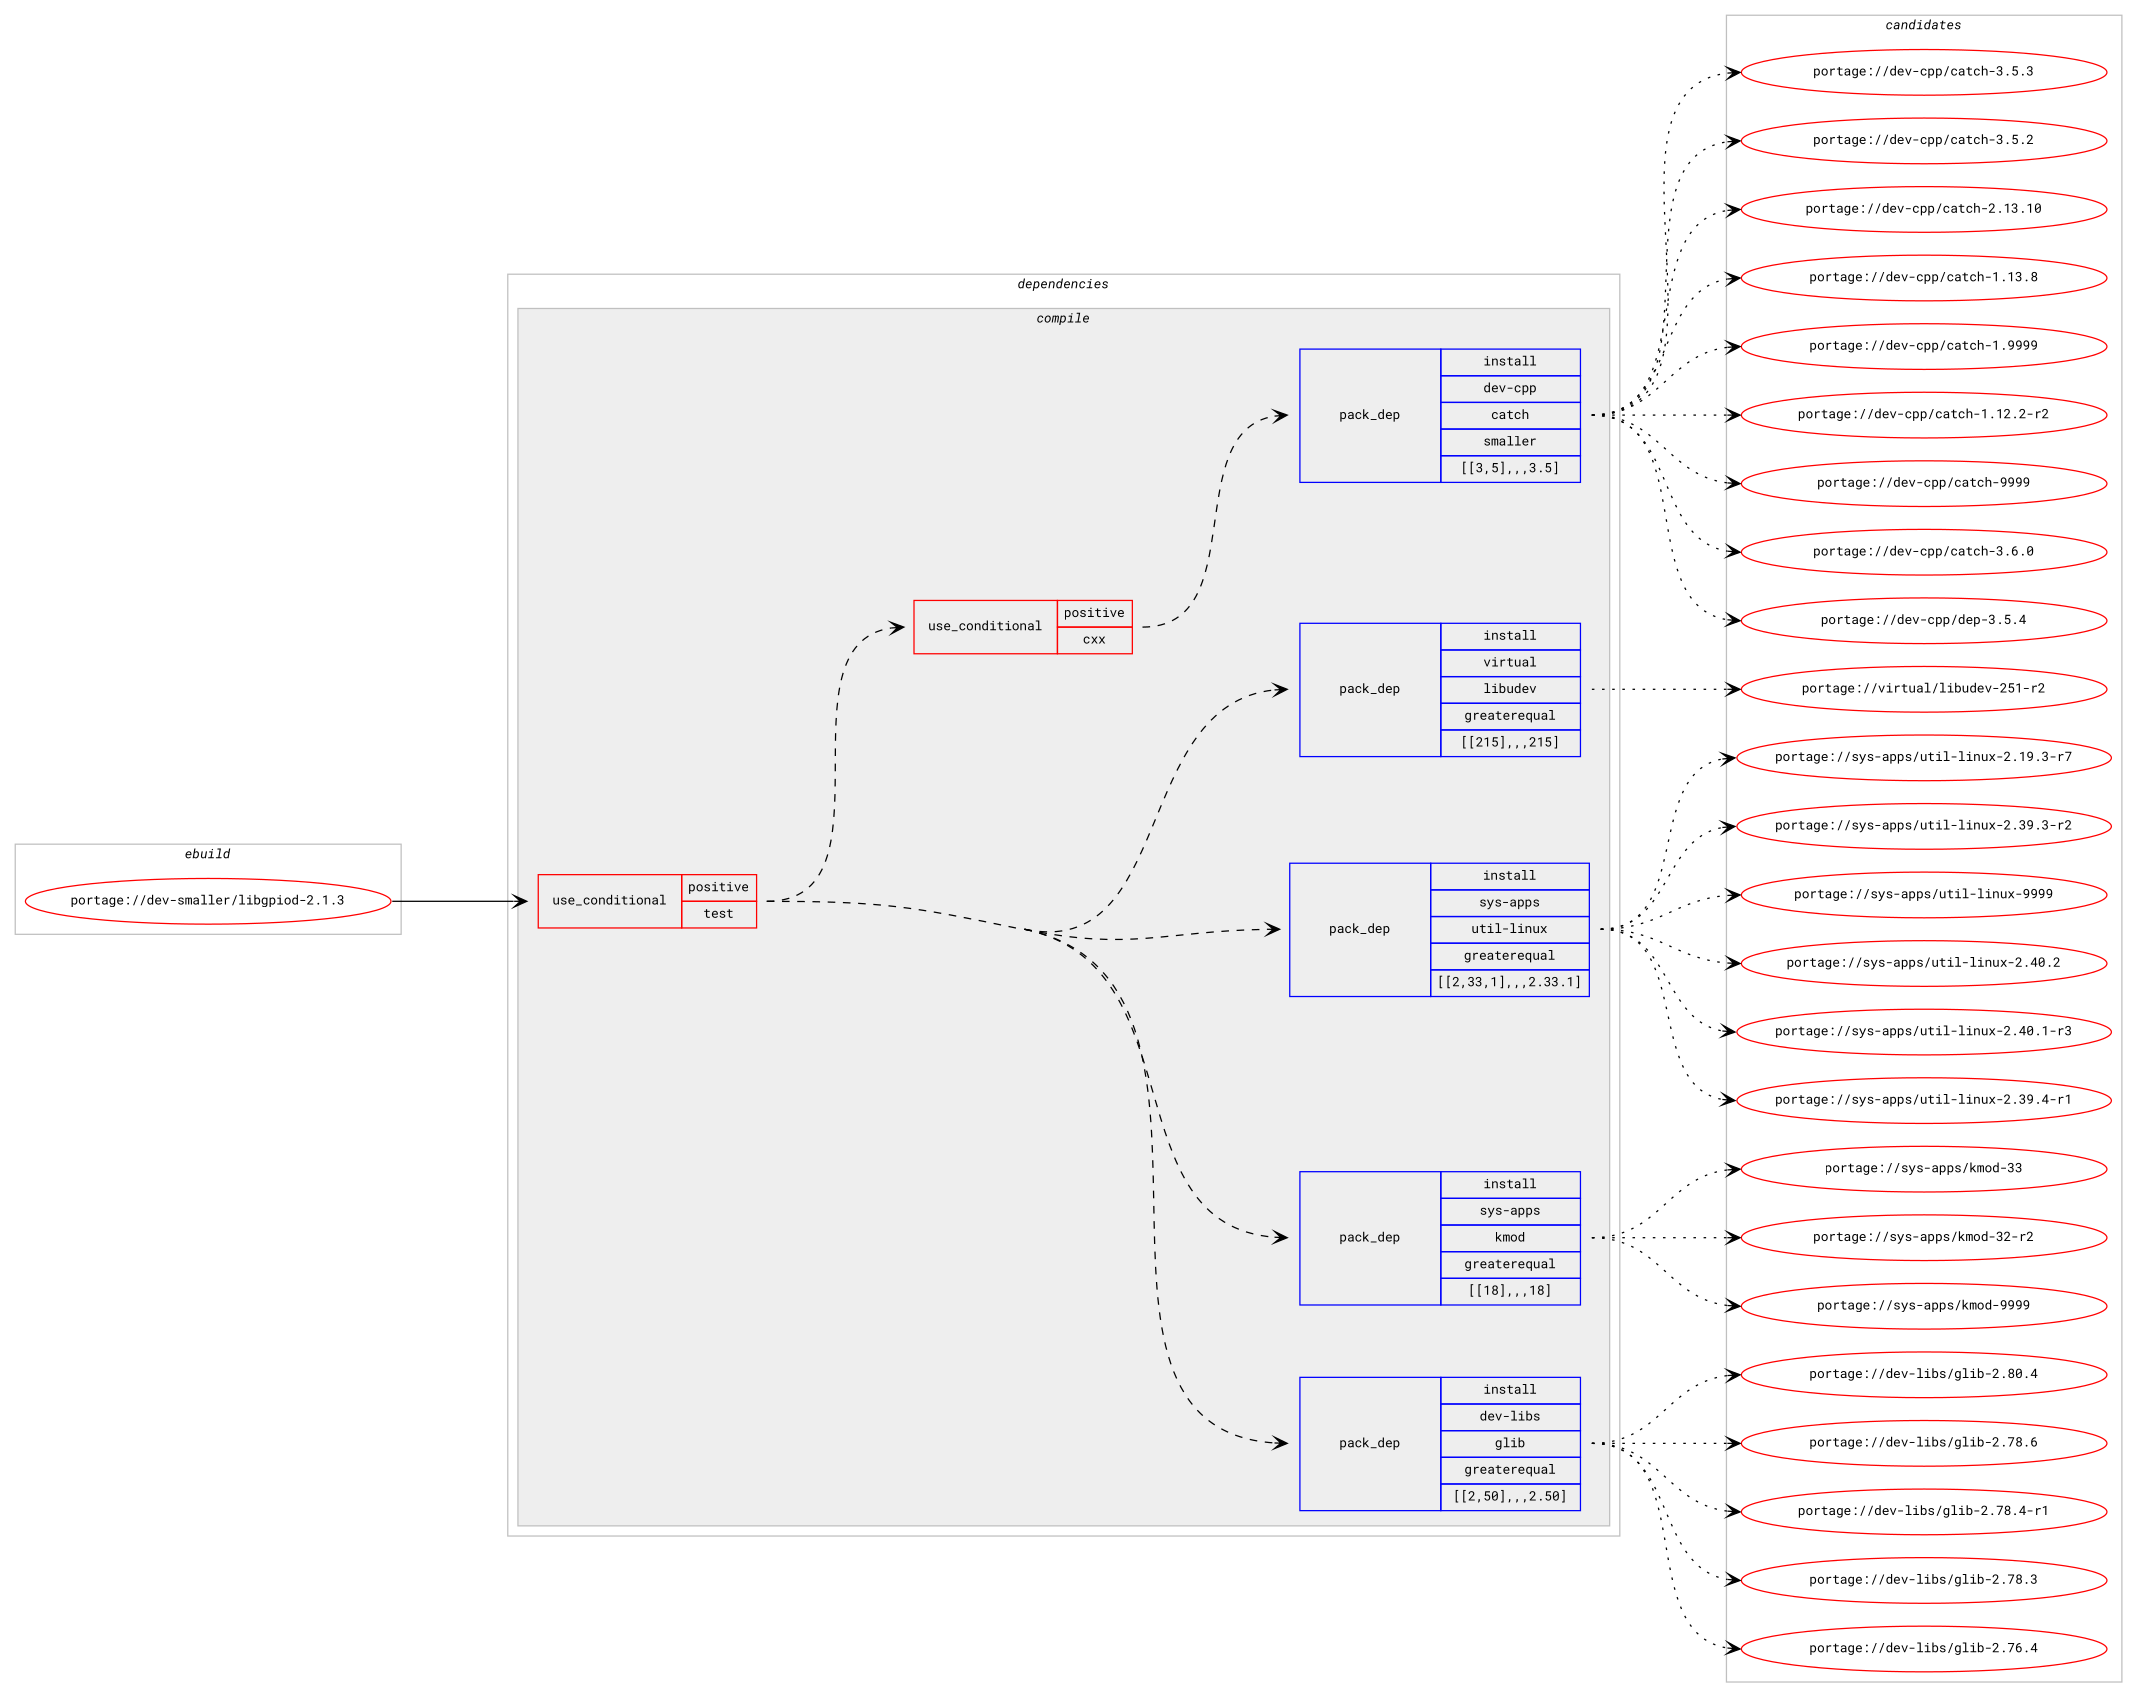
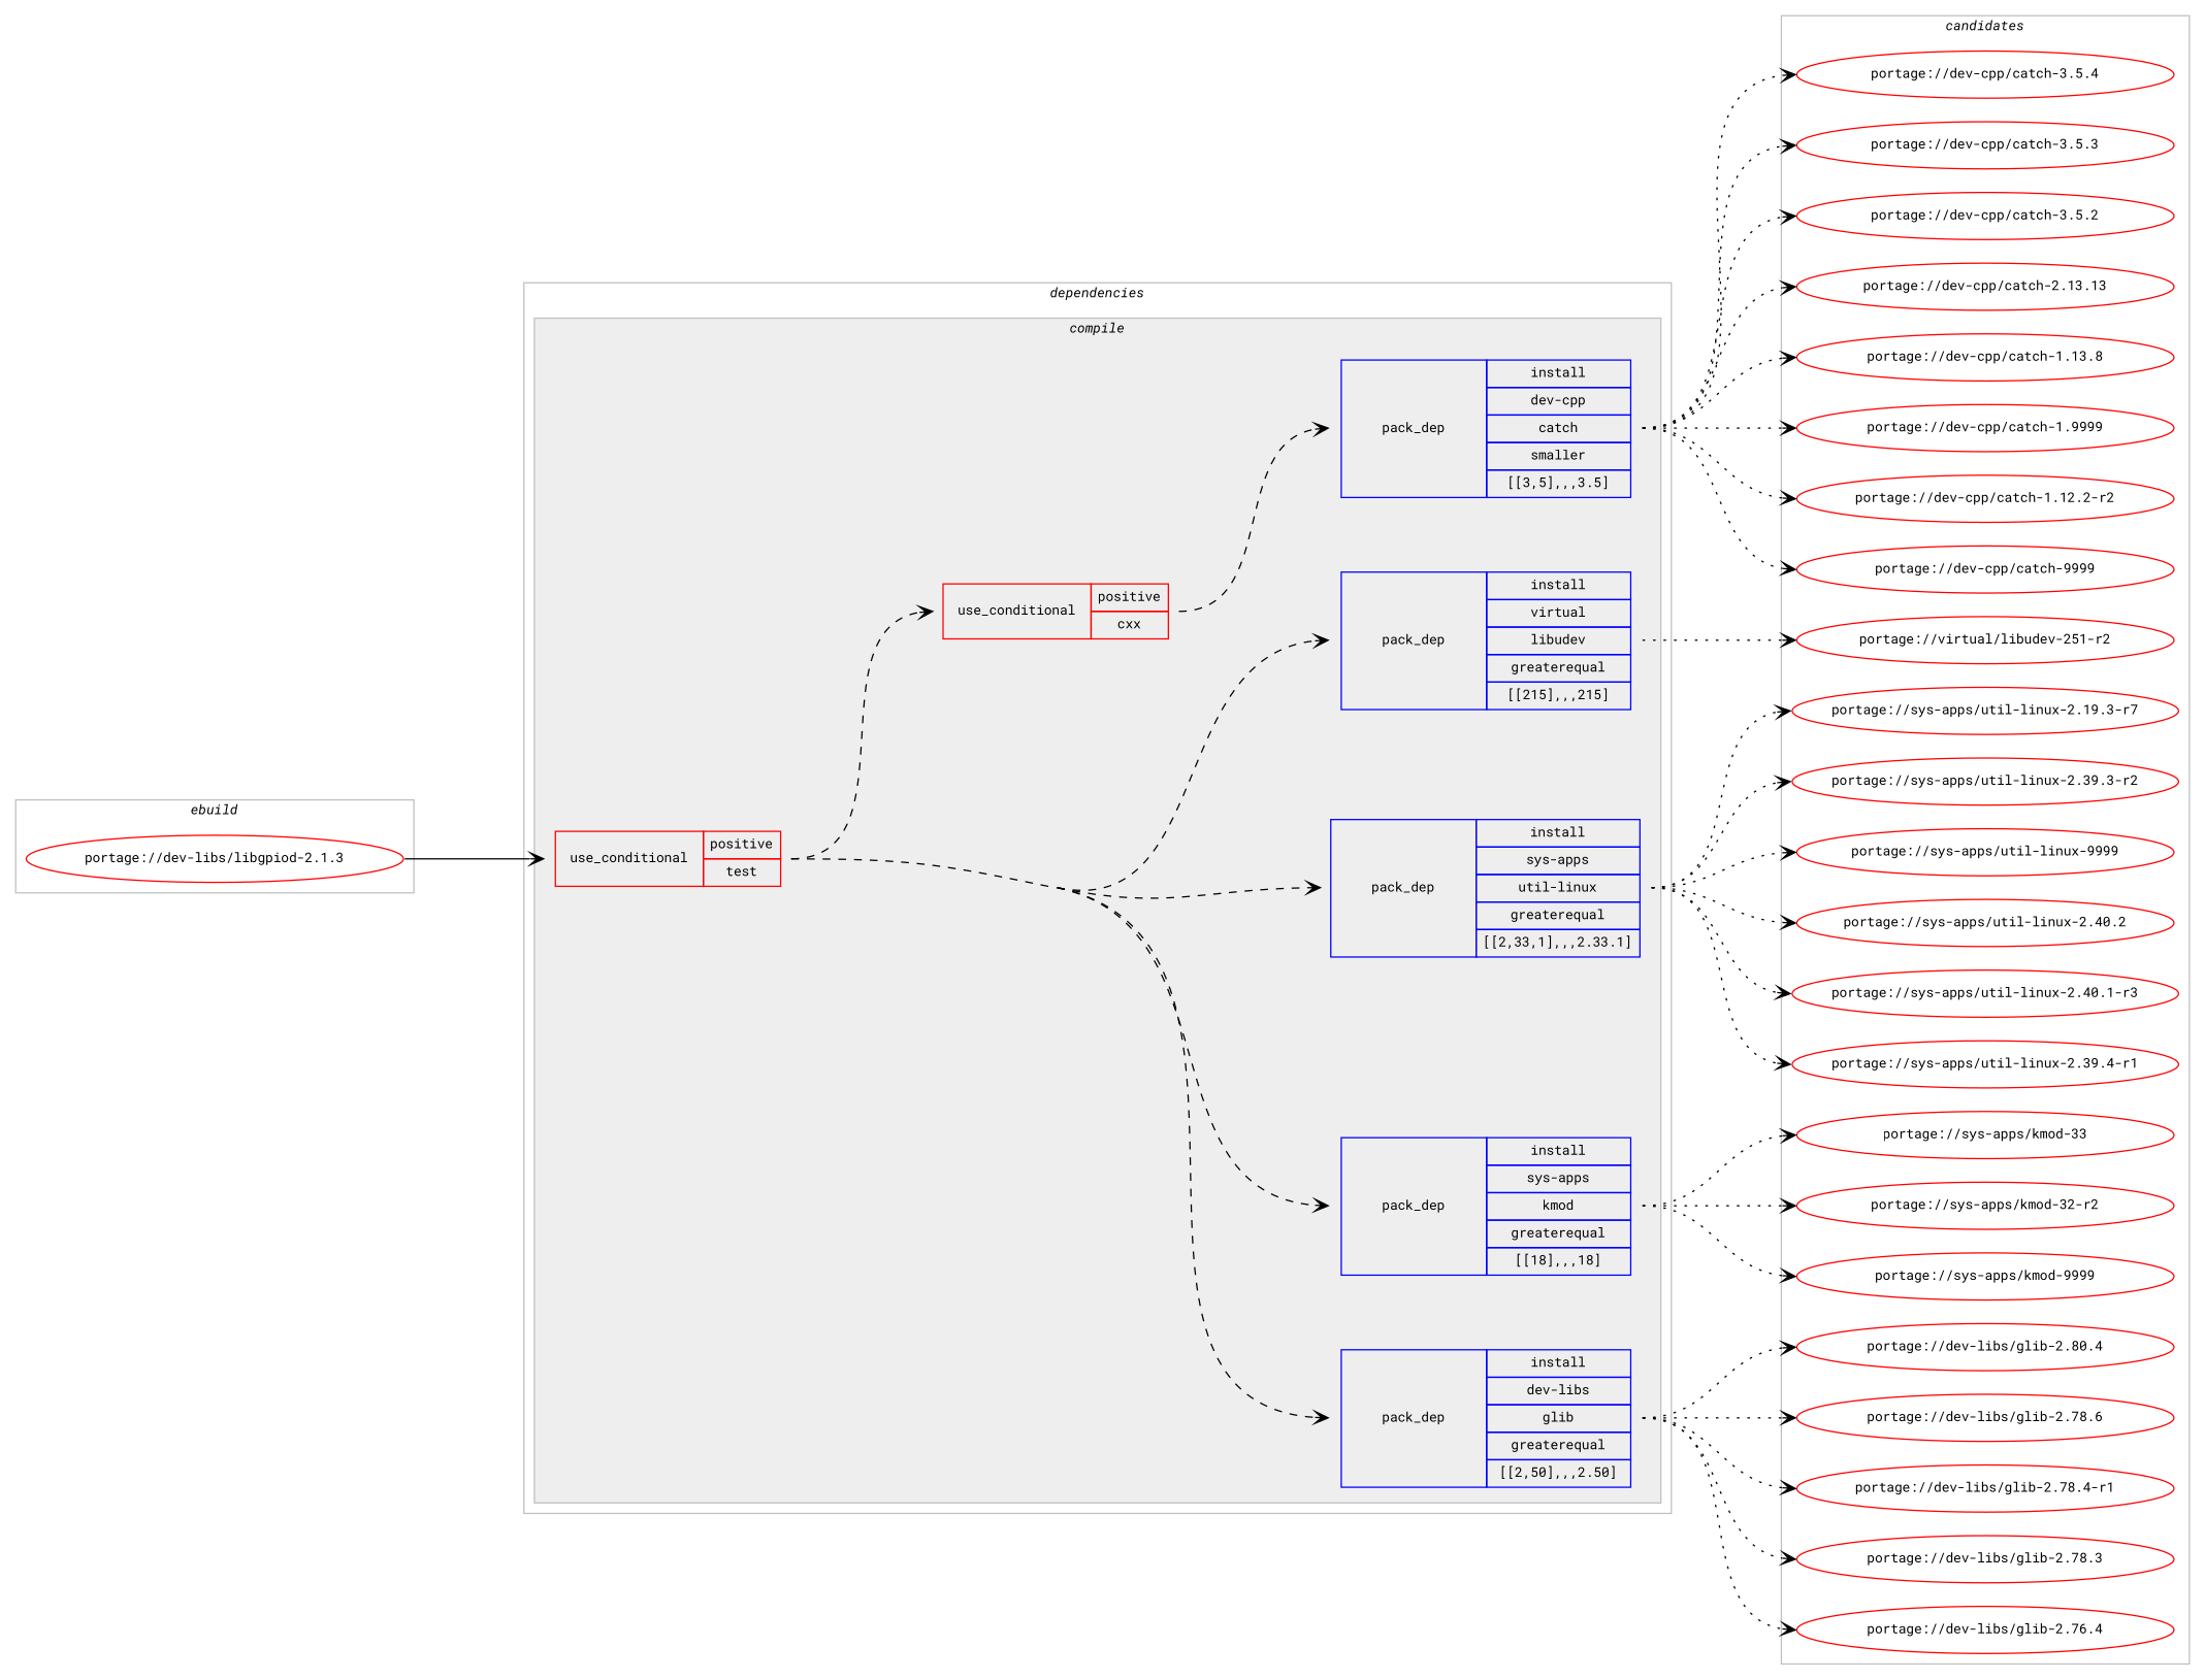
  digraph {
    compound=true
    concentrate=true
    fontname="Roboto Mono"
    fontsize=10
    newrank=true
    rankdir=LR
    ranksep=1.5
    node [color=red fontname="Roboto Mono" fontsize=10]
    edge [arrowhead=vee fontname="Roboto Mono" headport=w style=dotted tailport=e weight=100]
-   n1 [label="portage://dev-smaller/libgpiod-2.1.3" width=4]
+   n1 [label="portage://dev-libs/libgpiod-2.1.3" width=4]
    n2 [color=blue label=<<TABLE BORDER="0" CELLBORDER="1" CELLSPACING="0" CELLPADDING="4" WIDTH="220"><TR><TD ROWSPAN="6" CELLPADDING="30">pack_dep</TD></TR><TR><TD WIDTH="110">install</TD></TR><TR><TD>dev-libs</TD></TR><TR><TD>glib</TD></TR><TR><TD>greaterequal</TD></TR><TR><TD>[[2,50],,,2.50]</TD></TR></TABLE>> shape=none]
    n3 [color=blue label=<<TABLE BORDER="0" CELLBORDER="1" CELLSPACING="0" CELLPADDING="4" WIDTH="220"><TR><TD ROWSPAN="6" CELLPADDING="30">pack_dep</TD></TR><TR><TD WIDTH="110">install</TD></TR><TR><TD>sys-apps</TD></TR><TR><TD>kmod</TD></TR><TR><TD>greaterequal</TD></TR><TR><TD>[[18],,,18]</TD></TR></TABLE>> shape=none]
    n4 [color=blue label=<<TABLE BORDER="0" CELLBORDER="1" CELLSPACING="0" CELLPADDING="4" WIDTH="220"><TR><TD ROWSPAN="6" CELLPADDING="30">pack_dep</TD></TR><TR><TD WIDTH="110">install</TD></TR><TR><TD>sys-apps</TD></TR><TR><TD>util-linux</TD></TR><TR><TD>greaterequal</TD></TR><TR><TD>[[2,33,1],,,2.33.1]</TD></TR></TABLE>> shape=none]
    n5 [color=blue label=<<TABLE BORDER="0" CELLBORDER="1" CELLSPACING="0" CELLPADDING="4" WIDTH="220"><TR><TD ROWSPAN="6" CELLPADDING="30">pack_dep</TD></TR><TR><TD WIDTH="110">install</TD></TR><TR><TD>virtual</TD></TR><TR><TD>libudev</TD></TR><TR><TD>greaterequal</TD></TR><TR><TD>[[215],,,215]</TD></TR></TABLE>> shape=none]
    n6 [color=blue label=<<TABLE BORDER="0" CELLBORDER="1" CELLSPACING="0" CELLPADDING="4" WIDTH="220"><TR><TD ROWSPAN="6" CELLPADDING="30">pack_dep</TD></TR><TR><TD WIDTH="110">install</TD></TR><TR><TD>dev-cpp</TD></TR><TR><TD>catch</TD></TR><TR><TD>smaller</TD></TR><TR><TD>[[3,5],,,3.5]</TD></TR></TABLE>> shape=none]
    n7 [label=<<TABLE BORDER="0" CELLBORDER="1" CELLSPACING="0" CELLPADDING="4"><TR><TD ROWSPAN="3" CELLPADDING="10">use_conditional</TD></TR><TR><TD>positive</TD></TR><TR><TD>cxx</TD></TR></TABLE>> shape=none]
    n8 [label=<<TABLE BORDER="0" CELLBORDER="1" CELLSPACING="0" CELLPADDING="4"><TR><TD ROWSPAN="3" CELLPADDING="10">use_conditional</TD></TR><TR><TD>positive</TD></TR><TR><TD>test</TD></TR></TABLE>> shape=none]
    n9 [label="portage://dev-libs/glib-2.80.4" width=4]
    n10 [label="portage://dev-libs/glib-2.78.6" width=4]
    n11 [label="portage://dev-libs/glib-2.78.4-r1" width=4]
    n12 [label="portage://dev-libs/glib-2.78.3" width=4]
    n13 [label="portage://dev-libs/glib-2.76.4" width=4]
    n14 [label="portage://sys-apps/kmod-9999" width=4]
    n15 [label="portage://sys-apps/kmod-33" width=4]
    n16 [label="portage://sys-apps/kmod-32-r2" width=4]
    n17 [label="portage://sys-apps/util-linux-9999" width=4]
    n18 [label="portage://sys-apps/util-linux-2.40.2" width=4]
    n19 [label="portage://sys-apps/util-linux-2.40.1-r3" width=4]
    n20 [label="portage://sys-apps/util-linux-2.39.4-r1" width=4]
    n21 [label="portage://sys-apps/util-linux-2.19.3-r7" width=4]
    n22 [label="portage://sys-apps/util-linux-2.39.3-r2" width=4]
    n23 [label="portage://virtual/libudev-251-r2" width=4]
    n24 [label="portage://dev-cpp/catch-9999" width=4]
-   n25 [label="portage://dev-cpp/catch-3.6.0" width=4]
-   n26 [label="portage://dev-cpp/dep-3.5.4" width=4]
+   n26 [label="portage://dev-cpp/catch-3.5.4" width=4]
    n27 [label="portage://dev-cpp/catch-3.5.3" width=4]
    n28 [label="portage://dev-cpp/catch-3.5.2" width=4]
-   n29 [label="portage://dev-cpp/catch-2.13.10" width=4]
+   n29 [label="portage://dev-cpp/catch-2.13.13" width=4]
    n30 [label="portage://dev-cpp/catch-1.13.8" width=4]
    n31 [label="portage://dev-cpp/catch-1.9999" width=4]
    n32 [label="portage://dev-cpp/catch-1.12.2-r2" width=4]
    subgraph cluster_1 {
      color=gray
      label=<<i>ebuild</i>>
      n1
    }
    subgraph cluster_2 {
      color=gray
      label=<<i>dependencies</i>>
      subgraph cluster_3 {
        color=gray
        fillcolor="#eeeeee"
        label=<<i>compile</i>>
        style=filled
        subgraph sub_4 {
          color=gray
          fillcolor="#eeeeee"
          label=<<i>compile</i>>
          style=filled
          n8
          subgraph sub_5 {
            color=gray
            fillcolor="#eeeeee"
            label=<<i>compile</i>>
            style=filled
            n2
          }
          subgraph sub_6 {
            color=gray
            fillcolor="#eeeeee"
            label=<<i>compile</i>>
            style=filled
            n3
          }
          subgraph sub_7 {
            color=gray
            fillcolor="#eeeeee"
            label=<<i>compile</i>>
            style=filled
            n4
          }
          subgraph sub_8 {
            color=gray
            fillcolor="#eeeeee"
            label=<<i>compile</i>>
            style=filled
            n5
          }
          subgraph sub_9 {
            color=gray
            fillcolor="#eeeeee"
            label=<<i>compile</i>>
            style=filled
            n7
            subgraph sub_10 {
              color=gray
              fillcolor="#eeeeee"
              label=<<i>compile</i>>
              style=filled
              n6
            }
          }
        }
      }
      subgraph cluster_11 {
        color=gray
        fillcolor="#eeeeee"
        label=<<i>compile and run</i>>
        style=filled
      }
      subgraph cluster_12 {
        color=gray
        fillcolor="#eeeeee"
        label=<<i>run</i>>
        style=filled
      }
    }
    subgraph cluster_13 {
      color=gray
      label=<<i>candidates</i>>
      rank=same
      subgraph sub_14 {
        color=black
        label=<<i>candidates</i>>
        nodesep=1
        rank=same
        n9
        n10
        n11
        n12
        n13
      }
      subgraph sub_15 {
        color=black
        label=<<i>candidates</i>>
        nodesep=1
        rank=same
        n14
        n15
        n16
      }
      subgraph sub_16 {
        color=black
        label=<<i>candidates</i>>
        nodesep=1
        rank=same
        n17
        n18
        n19
        n20
        n21
        n22
      }
      subgraph sub_17 {
        color=black
        label=<<i>candidates</i>>
        nodesep=1
        rank=same
        n23
      }
      subgraph sub_18 {
        color=black
        label=<<i>candidates</i>>
        nodesep=1
        rank=same
        n24
-       n25
        n26
        n27
        n28
        n29
        n30
        n31
        n32
      }
    }
    n1 -> n8 [style=solid weight=20]
    n2 -> n9
    n2 -> n10
    n2 -> n11
    n2 -> n12
    n2 -> n13
    n3 -> n14
    n3 -> n15
    n3 -> n16
    n4 -> n17
    n4 -> n18
    n4 -> n19
    n4 -> n20
    n4 -> n21
    n4 -> n22
    n5 -> n23
    n6 -> n24
-   n6 -> n25
    n6 -> n26
    n6 -> n27
    n6 -> n28
    n6 -> n29
    n6 -> n30
    n6 -> n31
    n6 -> n32
    n7 -> n6 [style=dashed weight=20]
    n8 -> n2 [style=dashed weight=20]
    n8 -> n3 [style=dashed weight=20]
    n8 -> n4 [style=dashed weight=20]
    n8 -> n5 [style=dashed weight=20]
    n8 -> n7 [style=dashed weight=20]
  }
